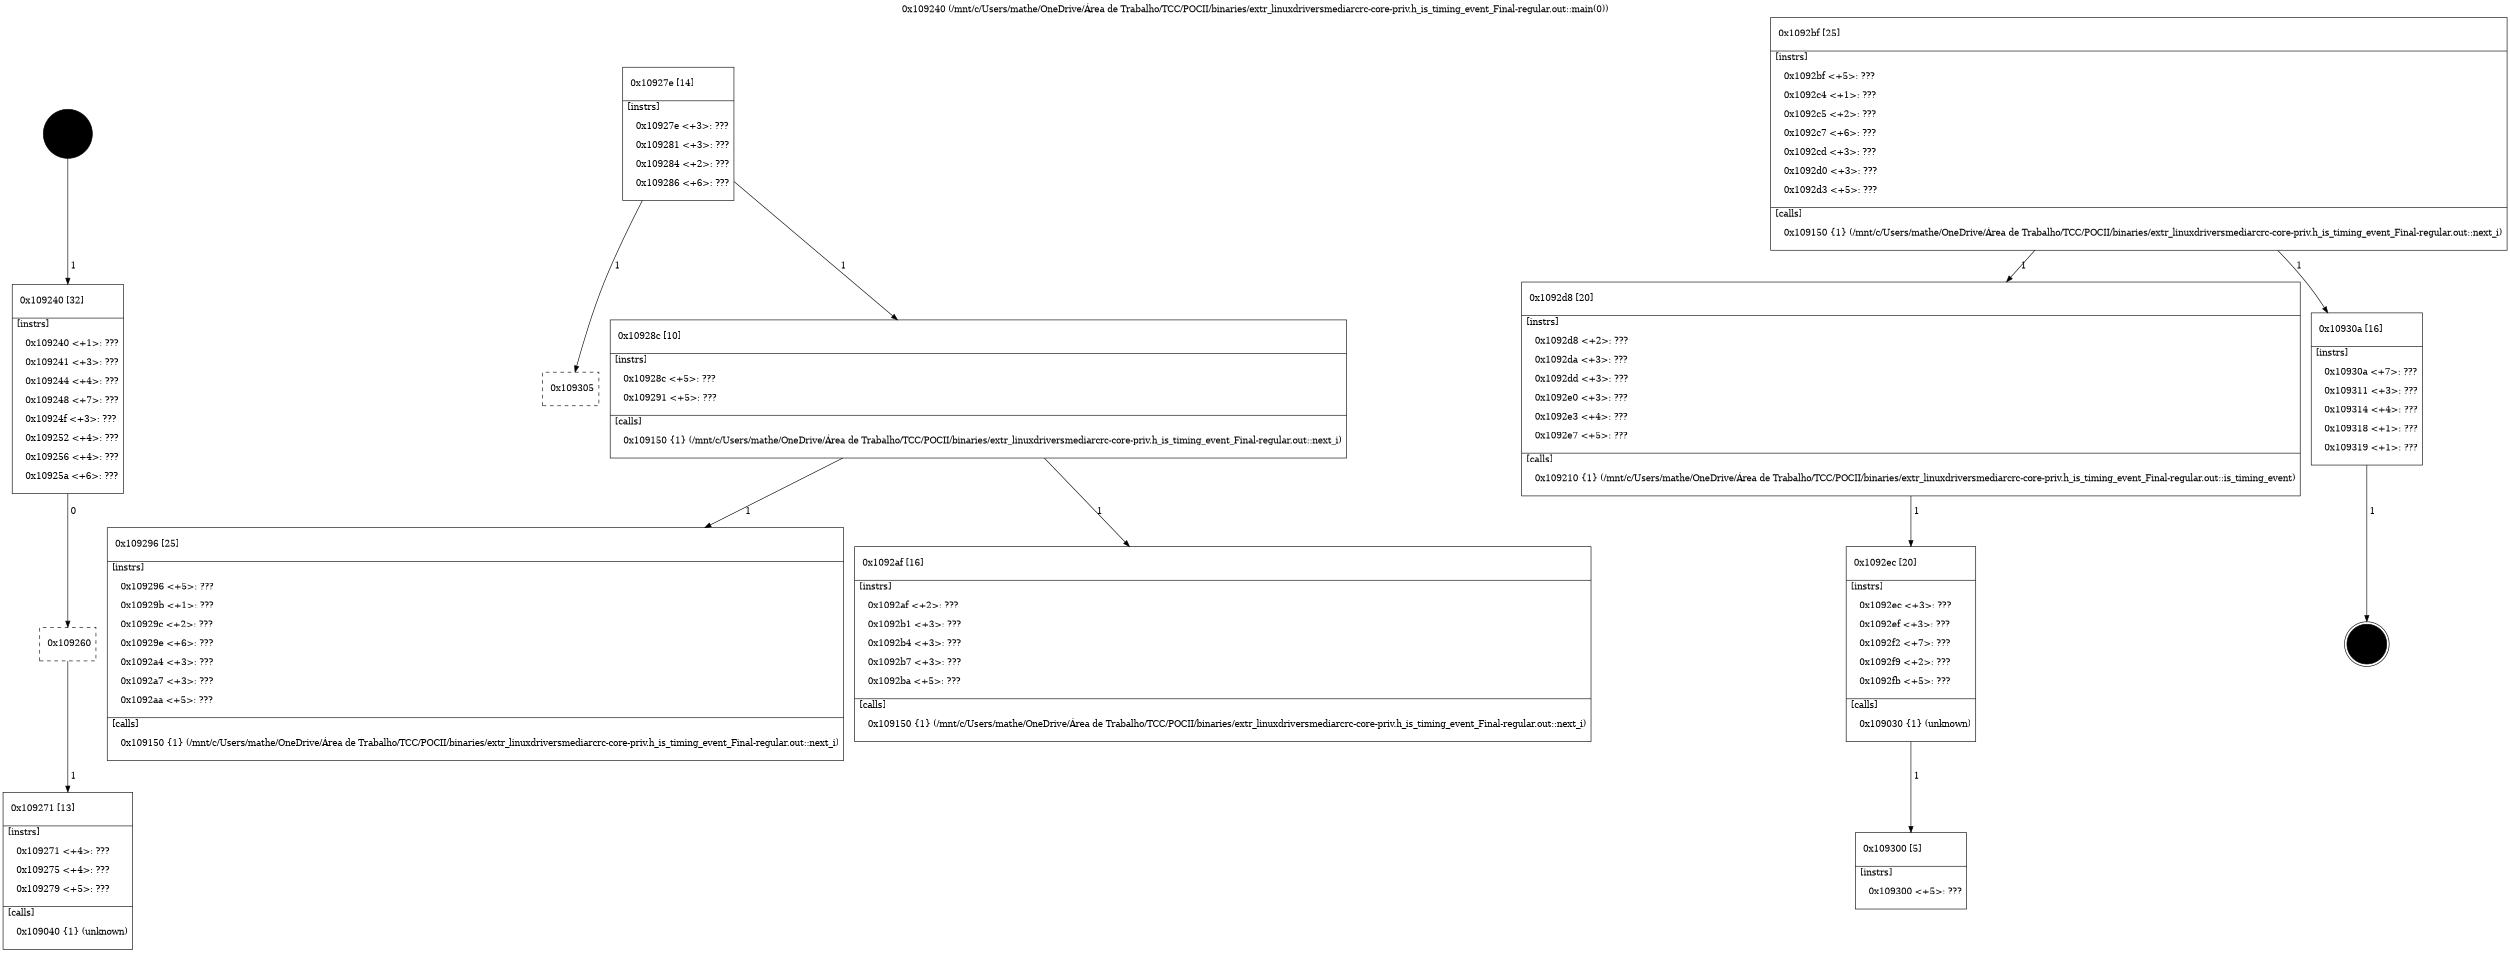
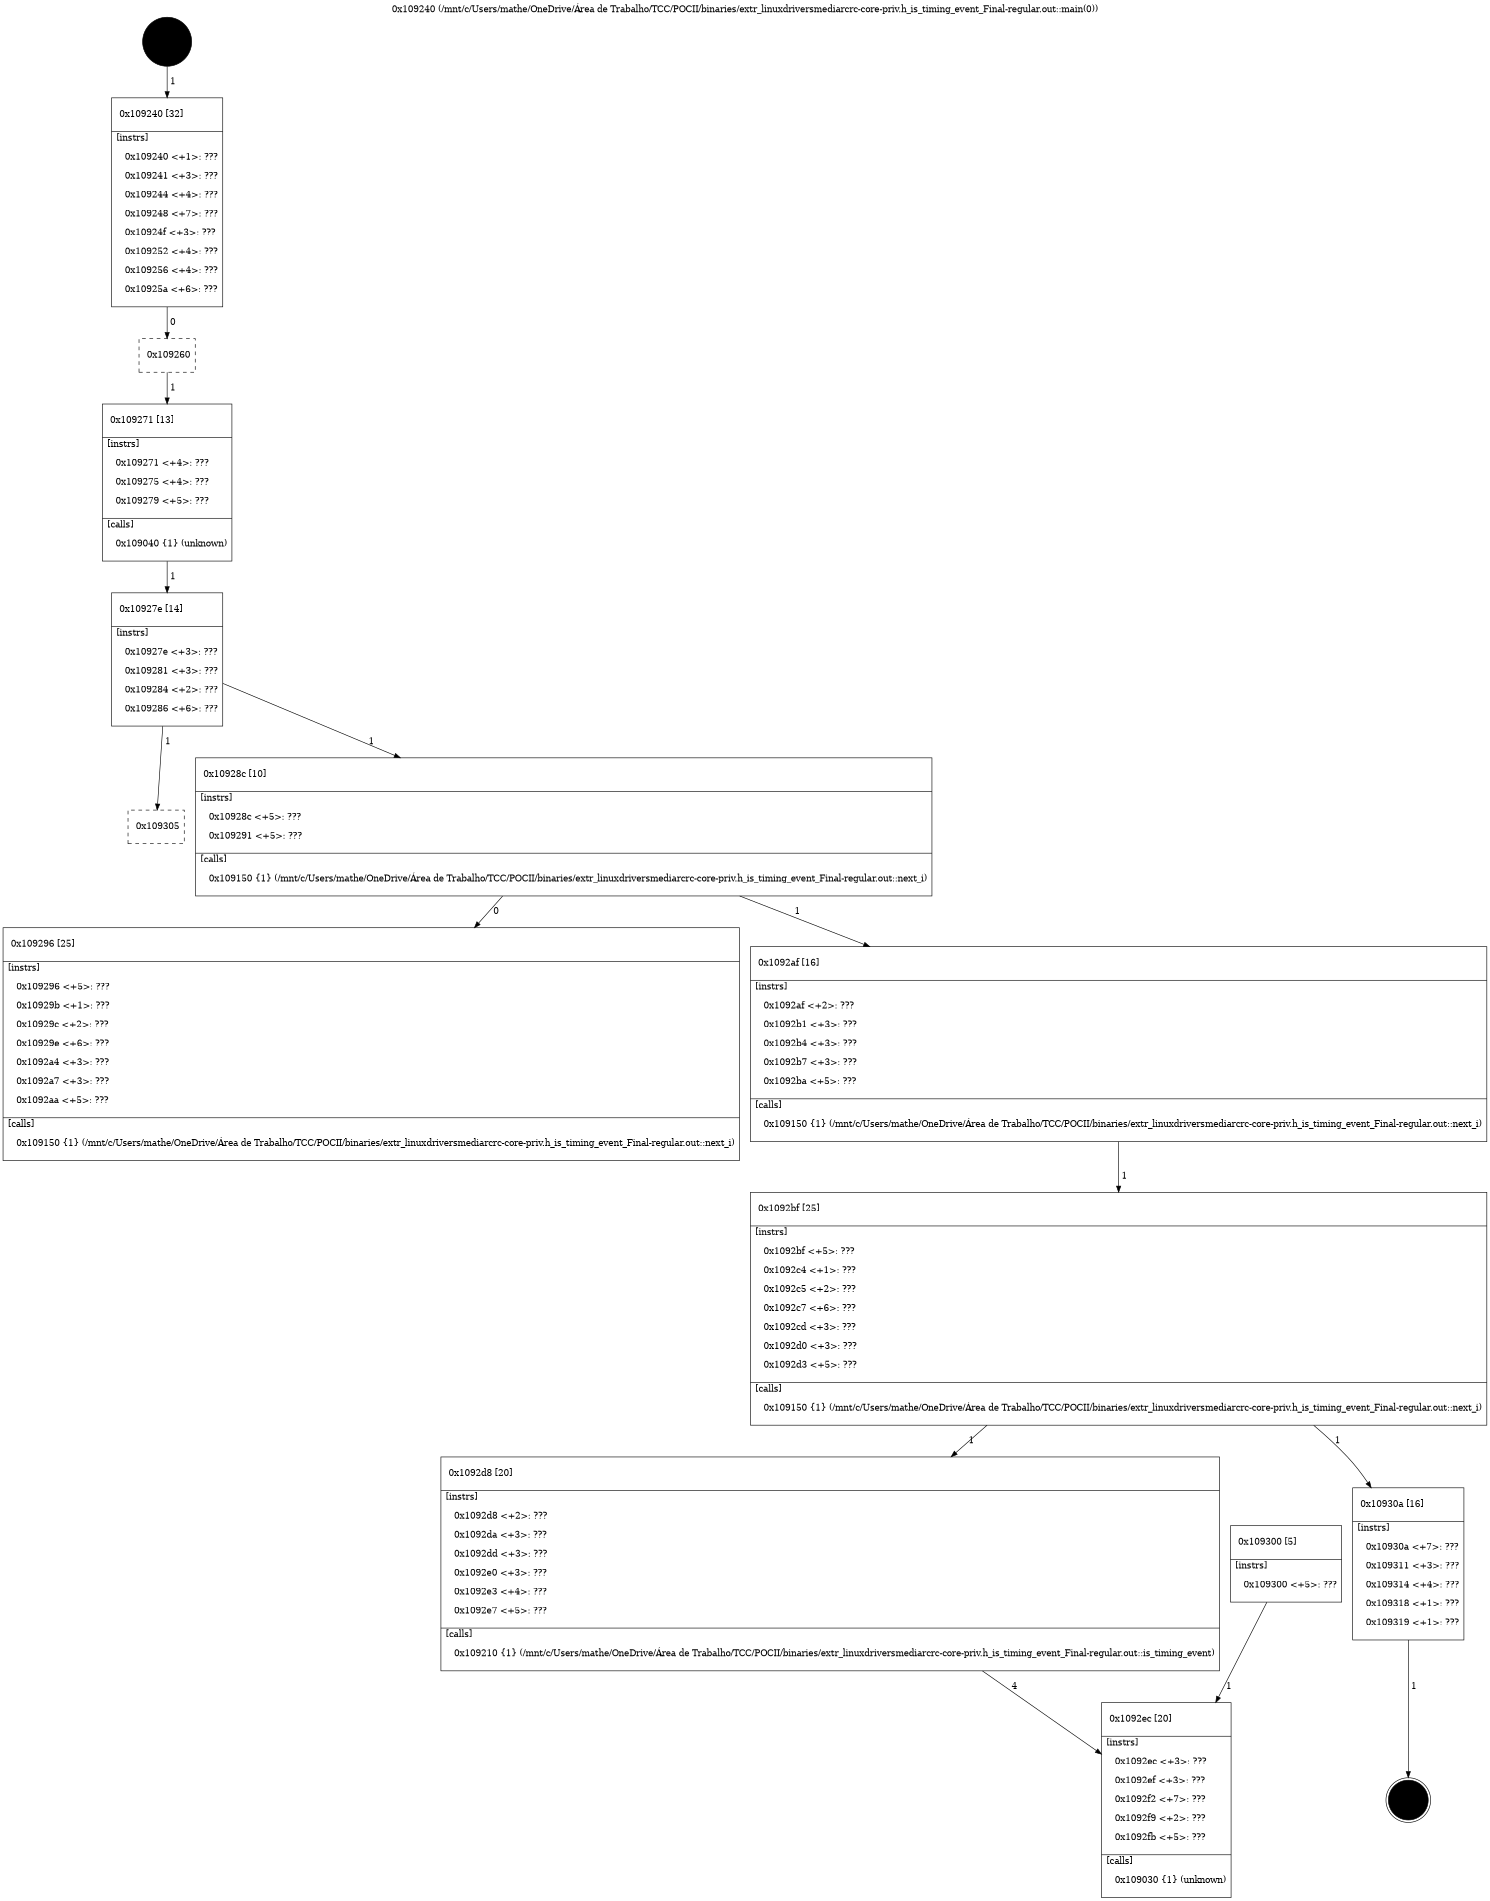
  digraph {
    label="0x109240 (/mnt/c/Users/mathe/OneDrive/Área de Trabalho/TCC/POCII/binaries/extr_linuxdriversmediarcrc-core-priv.h_is_timing_event_Final-regular.out::main(0))"
    labelloc=t
    node [shape=record]
    Entry [fillcolor=black height=0.3 shape=circle style=filled width=0.3]
    n2 [label="{\n     0x109240 [32]\l\n     | [instrs]\l\n     &nbsp;&nbsp;0x109240 \<+1\>: ???\l\n     &nbsp;&nbsp;0x109241 \<+3\>: ???\l\n     &nbsp;&nbsp;0x109244 \<+4\>: ???\l\n     &nbsp;&nbsp;0x109248 \<+7\>: ???\l\n     &nbsp;&nbsp;0x10924f \<+3\>: ???\l\n     &nbsp;&nbsp;0x109252 \<+4\>: ???\l\n     &nbsp;&nbsp;0x109256 \<+4\>: ???\l\n     &nbsp;&nbsp;0x10925a \<+6\>: ???\l\n  }"]
    n3 [label="{\n     0x109260\l\n  }" style=dashed]
    n4 [label="{\n     0x109271 [13]\l\n     | [instrs]\l\n     &nbsp;&nbsp;0x109271 \<+4\>: ???\l\n     &nbsp;&nbsp;0x109275 \<+4\>: ???\l\n     &nbsp;&nbsp;0x109279 \<+5\>: ???\l\n     | [calls]\l\n     &nbsp;&nbsp;0x109040 \{1\} (unknown)\l\n  }"]
    n5 [label="{\n     0x10927e [14]\l\n     | [instrs]\l\n     &nbsp;&nbsp;0x10927e \<+3\>: ???\l\n     &nbsp;&nbsp;0x109281 \<+3\>: ???\l\n     &nbsp;&nbsp;0x109284 \<+2\>: ???\l\n     &nbsp;&nbsp;0x109286 \<+6\>: ???\l\n  }"]
    n6 [label="{\n     0x109305\l\n  }" style=dashed]
    n7 [label="{\n     0x10928c [10]\l\n     | [instrs]\l\n     &nbsp;&nbsp;0x10928c \<+5\>: ???\l\n     &nbsp;&nbsp;0x109291 \<+5\>: ???\l\n     | [calls]\l\n     &nbsp;&nbsp;0x109150 \{1\} (/mnt/c/Users/mathe/OneDrive/Área de Trabalho/TCC/POCII/binaries/extr_linuxdriversmediarcrc-core-priv.h_is_timing_event_Final-regular.out::next_i)\l\n  }"]
    n8 [label="{\n     0x109296 [25]\l\n     | [instrs]\l\n     &nbsp;&nbsp;0x109296 \<+5\>: ???\l\n     &nbsp;&nbsp;0x10929b \<+1\>: ???\l\n     &nbsp;&nbsp;0x10929c \<+2\>: ???\l\n     &nbsp;&nbsp;0x10929e \<+6\>: ???\l\n     &nbsp;&nbsp;0x1092a4 \<+3\>: ???\l\n     &nbsp;&nbsp;0x1092a7 \<+3\>: ???\l\n     &nbsp;&nbsp;0x1092aa \<+5\>: ???\l\n     | [calls]\l\n     &nbsp;&nbsp;0x109150 \{1\} (/mnt/c/Users/mathe/OneDrive/Área de Trabalho/TCC/POCII/binaries/extr_linuxdriversmediarcrc-core-priv.h_is_timing_event_Final-regular.out::next_i)\l\n  }"]
    n9 [label="{\n     0x1092af [16]\l\n     | [instrs]\l\n     &nbsp;&nbsp;0x1092af \<+2\>: ???\l\n     &nbsp;&nbsp;0x1092b1 \<+3\>: ???\l\n     &nbsp;&nbsp;0x1092b4 \<+3\>: ???\l\n     &nbsp;&nbsp;0x1092b7 \<+3\>: ???\l\n     &nbsp;&nbsp;0x1092ba \<+5\>: ???\l\n     | [calls]\l\n     &nbsp;&nbsp;0x109150 \{1\} (/mnt/c/Users/mathe/OneDrive/Área de Trabalho/TCC/POCII/binaries/extr_linuxdriversmediarcrc-core-priv.h_is_timing_event_Final-regular.out::next_i)\l\n  }"]
    Exit [fillcolor=black height=0.3 peripheries=2 shape=circle style=filled width=0.3]
    n11 [label="{\n     0x1092bf [25]\l\n     | [instrs]\l\n     &nbsp;&nbsp;0x1092bf \<+5\>: ???\l\n     &nbsp;&nbsp;0x1092c4 \<+1\>: ???\l\n     &nbsp;&nbsp;0x1092c5 \<+2\>: ???\l\n     &nbsp;&nbsp;0x1092c7 \<+6\>: ???\l\n     &nbsp;&nbsp;0x1092cd \<+3\>: ???\l\n     &nbsp;&nbsp;0x1092d0 \<+3\>: ???\l\n     &nbsp;&nbsp;0x1092d3 \<+5\>: ???\l\n     | [calls]\l\n     &nbsp;&nbsp;0x109150 \{1\} (/mnt/c/Users/mathe/OneDrive/Área de Trabalho/TCC/POCII/binaries/extr_linuxdriversmediarcrc-core-priv.h_is_timing_event_Final-regular.out::next_i)\l\n  }"]
    n12 [label="{\n     0x1092d8 [20]\l\n     | [instrs]\l\n     &nbsp;&nbsp;0x1092d8 \<+2\>: ???\l\n     &nbsp;&nbsp;0x1092da \<+3\>: ???\l\n     &nbsp;&nbsp;0x1092dd \<+3\>: ???\l\n     &nbsp;&nbsp;0x1092e0 \<+3\>: ???\l\n     &nbsp;&nbsp;0x1092e3 \<+4\>: ???\l\n     &nbsp;&nbsp;0x1092e7 \<+5\>: ???\l\n     | [calls]\l\n     &nbsp;&nbsp;0x109210 \{1\} (/mnt/c/Users/mathe/OneDrive/Área de Trabalho/TCC/POCII/binaries/extr_linuxdriversmediarcrc-core-priv.h_is_timing_event_Final-regular.out::is_timing_event)\l\n  }"]
    n13 [label="{\n     0x10930a [16]\l\n     | [instrs]\l\n     &nbsp;&nbsp;0x10930a \<+7\>: ???\l\n     &nbsp;&nbsp;0x109311 \<+3\>: ???\l\n     &nbsp;&nbsp;0x109314 \<+4\>: ???\l\n     &nbsp;&nbsp;0x109318 \<+1\>: ???\l\n     &nbsp;&nbsp;0x109319 \<+1\>: ???\l\n  }"]
    n14 [label="{\n     0x1092ec [20]\l\n     | [instrs]\l\n     &nbsp;&nbsp;0x1092ec \<+3\>: ???\l\n     &nbsp;&nbsp;0x1092ef \<+3\>: ???\l\n     &nbsp;&nbsp;0x1092f2 \<+7\>: ???\l\n     &nbsp;&nbsp;0x1092f9 \<+2\>: ???\l\n     &nbsp;&nbsp;0x1092fb \<+5\>: ???\l\n     | [calls]\l\n     &nbsp;&nbsp;0x109030 \{1\} (unknown)\l\n  }"]
    n15 [label="{\n     0x109300 [5]\l\n     | [instrs]\l\n     &nbsp;&nbsp;0x109300 \<+5\>: ???\l\n  }"]
    Entry -> n2 [label=" 1"]
    n2 -> n3 [label=" 0"]
    n3 -> n4 [label=" 1"]
+   n4 -> n5 [label=" 1"]
    n5 -> n6 [label=" 1"]
    n5 -> n7 [label=" 1"]
-   n7 -> n8 [label=" 1"]
+   n7 -> n8 [label=" 0"]
    n7 -> n9 [label=" 1"]
+   n9 -> n11 [label=" 1"]
    n11 -> n12 [label=" 1"]
    n11 -> n13 [label=" 1"]
-   n12 -> n14 [label=" 1"]
+   n12 -> n14 [label=" 4"]
    n13 -> Exit [label=" 1"]
-   n14 -> n15 [label=" 1"]
+   n15 -> n14 [label=" 1"]
  }
